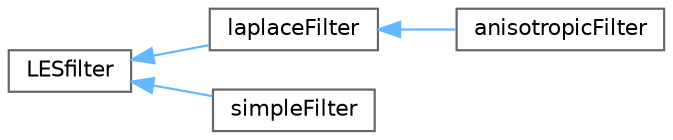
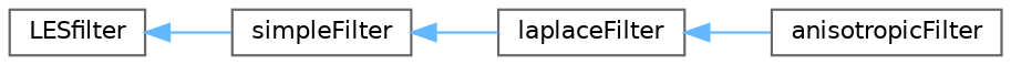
  digraph {
    rankdir=LR
    node [color=grey40 fillcolor=white fontname=Helvetica fontsize=10 shape=box style=filled]
    edge [color=steelblue1 dir=back fontname=Helvetica fontsize=10 labelfontname=Helvetica labelfontsize=10 style=solid]
    n1 [height=0.2 label=LESfilter width=0.4]
    n2 [height=0.2 label=laplaceFilter width=0.4]
    n3 [height=0.2 label=simpleFilter width=0.4]
    n4 [height=0.2 label=anisotropicFilter width=0.4]
-   n1 -> n2
+   n3 -> n2
    n1 -> n3
    n2 -> n4
  }
